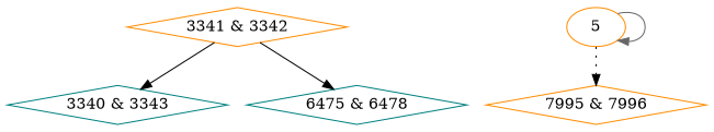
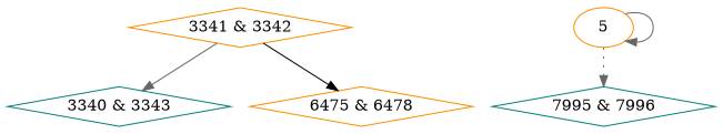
  digraph {
    node [color=teal shape=diamond]
    edge [color=gray40 style=solid]
    n1 [label="3340 & 3343"]
    n2 [color=darkorange label="3341 & 3342"]
-   n3 [label="6475 & 6478"]
-   n4 [color=darkorange label="7995 & 7996"]
+   n3 [color=darkorange label="6475 & 6478"]
+   n4 [label="7995 & 7996"]
    5 [color=darkorange shape=""]
-   n2 -> n1 [color=black]
+   n2 -> n1
    n2 -> n3 [color=black]
-   5 -> n4 [color=black style=dotted]
+   5 -> n4 [style=dotted]
    5 -> 5
  }
